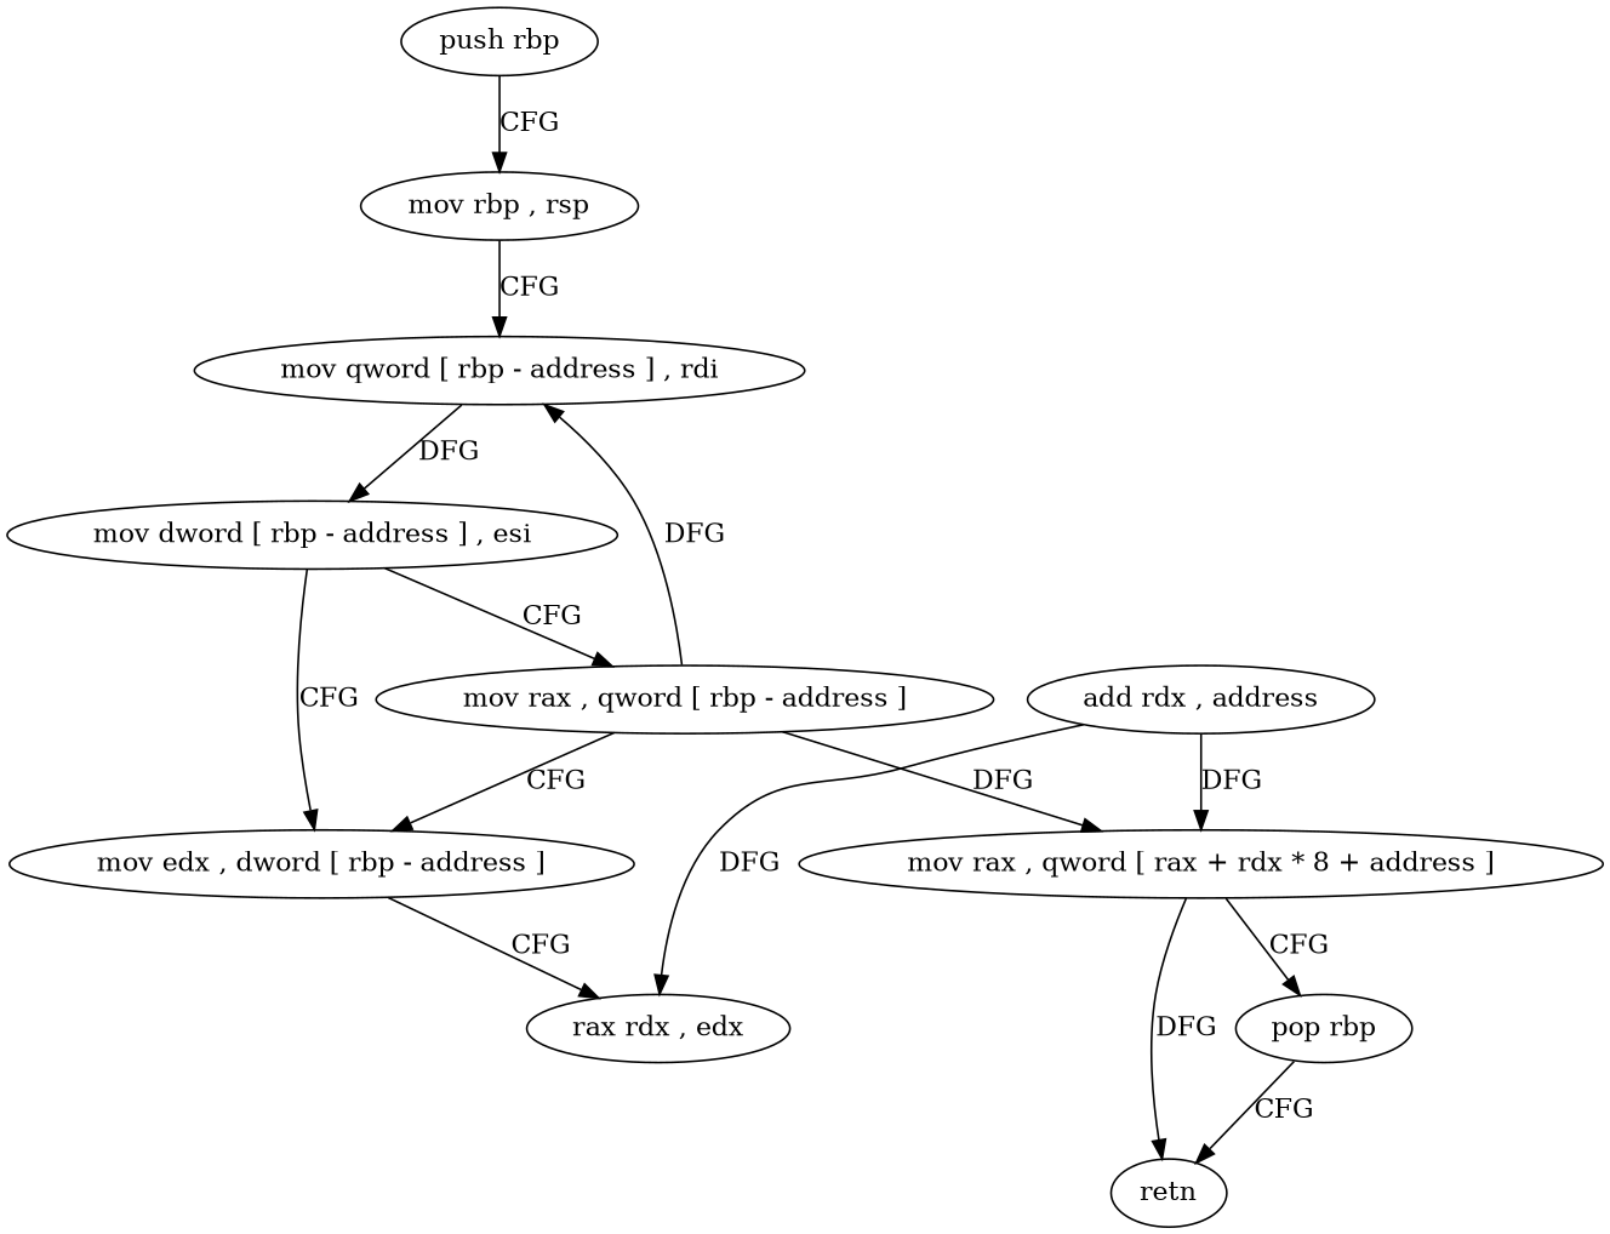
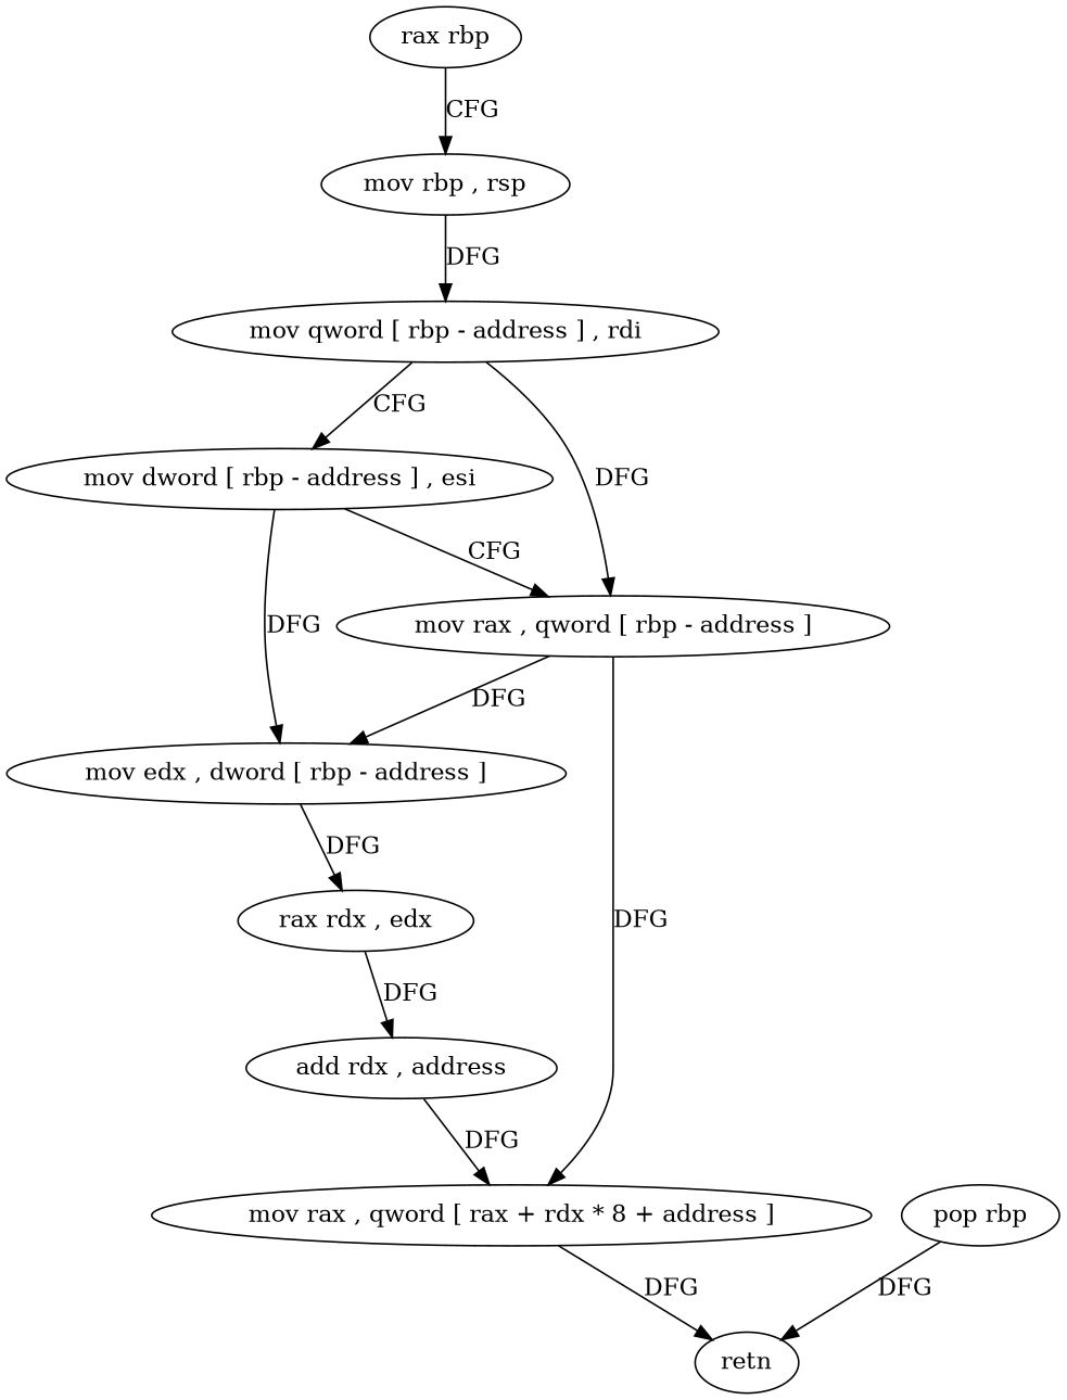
  digraph {
-   n1 [label="push rbp"]
+   n1 [label="rax rbp"]
    n2 [label="mov rbp , rsp"]
    n3 [label="mov qword [ rbp - address ] , rdi"]
    n4 [label="mov dword [ rbp - address ] , esi"]
    n5 [label="mov rax , qword [ rbp - address ]"]
    n6 [label="mov edx , dword [ rbp - address ]"]
    n7 [label="mov rax , qword [ rax + rdx * 8 + address ]"]
    n8 [label="rax rdx , edx"]
    n9 [label="pop rbp"]
    n10 [label=retn]
    n11 [label="add rdx , address"]
    n1 -> n2 [label=CFG]
-   n2 -> n3 [label=CFG]
-   n3 -> n4 [label=DFG]
-   n5 -> n3 [label=DFG]
+   n2 -> n3 [label=DFG]
+   n3 -> n4 [label=CFG]
+   n3 -> n5 [label=DFG]
    n4 -> n5 [label=CFG]
-   n4 -> n6 [label=CFG]
-   n5 -> n6 [label=CFG]
+   n4 -> n6 [label=DFG]
+   n5 -> n6 [label=DFG]
    n5 -> n7 [label=DFG]
-   n6 -> n8 [label=CFG]
-   n7 -> n9 [label=CFG]
+   n6 -> n8 [label=DFG]
    n7 -> n10 [label=DFG]
-   n11 -> n8 [label=DFG]
-   n9 -> n10 [label=CFG]
+   n8 -> n11 [label=DFG]
+   n9 -> n10 [label=DFG]
    n11 -> n7 [label=DFG]
  }
